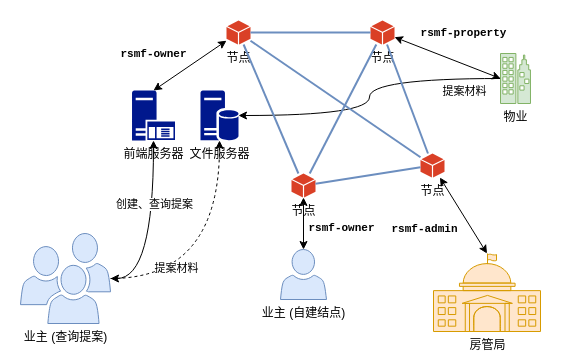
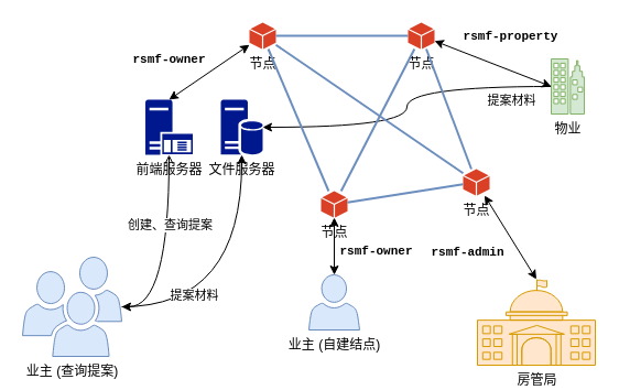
  <mxCell id="0" />
  <mxCell id="1" parent="0" />
- <mxCell id="2" style="edgeStyle=orthogonalEdgeStyle;rounded=0;orthogonalLoop=1;jettySize=auto;html=1;curved=1;dashed=1;" parent="1" source="6" target="11" edge="1"><mxGeometry relative="1" as="geometry" /></mxCell>
+ <mxCell id="2" style="edgeStyle=orthogonalEdgeStyle;rounded=0;orthogonalLoop=1;jettySize=auto;html=1;curved=1;" parent="1" source="6" target="11" edge="1"><mxGeometry relative="1" as="geometry" /></mxCell>
  <mxCell id="3" value="提案材料" style="edgeLabel;html=1;align=center;verticalAlign=middle;resizable=0;points=[];" parent="2" vertex="1" connectable="0"><mxGeometry x="-0.694" y="11" relative="1" as="geometry"><mxPoint x="27" as="offset" /></mxGeometry></mxCell>
- <mxCell id="4" style="edgeStyle=orthogonalEdgeStyle;rounded=0;orthogonalLoop=1;jettySize=auto;html=1;curved=1;startArrow=classic;startFill=1;" parent="1" source="6" target="10" edge="1"><mxGeometry relative="1" as="geometry" /></mxCell>
+ <mxCell id="4" style="edgeStyle=orthogonalEdgeStyle;rounded=0;orthogonalLoop=1;jettySize=auto;html=1;curved=1;startArrow=classic;startFill=1;endArrow=open;" parent="1" source="6" target="10" edge="1"><mxGeometry relative="1" as="geometry" /></mxCell>
  <mxCell id="5" value="创建、查询提案" style="edgeLabel;html=1;align=center;verticalAlign=middle;resizable=0;points=[];" parent="4" vertex="1" connectable="0"><mxGeometry x="-0.404" y="-7" relative="1" as="geometry"><mxPoint x="-7" y="-64" as="offset" /></mxGeometry></mxCell>
  <mxCell id="6" value="业主 (查询提案)" style="sketch=0;pointerEvents=1;shadow=0;dashed=0;html=1;strokeColor=#6c8ebf;labelPosition=center;verticalLabelPosition=bottom;verticalAlign=top;outlineConnect=0;align=center;shape=mxgraph.office.users.users;fillColor=#dae8fc;" parent="1" vertex="1"><mxGeometry x="20" y="233" width="90" height="90" as="geometry" /></mxCell>
  <mxCell id="7" value="房管局" style="shape=mxgraph.cisco.buildings.government_building;html=1;pointerEvents=1;dashed=0;fillColor=#ffe6cc;strokeColor=#d79b00;strokeWidth=1;verticalLabelPosition=bottom;verticalAlign=top;align=center;outlineConnect=0;" parent="1" vertex="1"><mxGeometry x="433" y="253" width="107" height="78" as="geometry" /></mxCell>
  <mxCell id="8" style="rounded=0;orthogonalLoop=1;jettySize=auto;html=1;exitX=0.5;exitY=0;exitDx=0;exitDy=0;exitPerimeter=0;startArrow=classic;startFill=1;" parent="1" source="10" target="12" edge="1"><mxGeometry relative="1" as="geometry" /></mxCell>
  <mxCell id="9" value="rsmf-owner" style="edgeLabel;html=1;align=center;verticalAlign=middle;resizable=0;points=[];fontFamily=Courier New;fontStyle=1" parent="8" vertex="1" connectable="0"><mxGeometry x="0.203" relative="1" as="geometry"><mxPoint x="-44" y="-7" as="offset" /></mxGeometry></mxCell>
  <mxCell id="10" value="前端服务器" style="sketch=0;aspect=fixed;pointerEvents=1;shadow=0;dashed=0;html=1;strokeColor=none;labelPosition=center;verticalLabelPosition=bottom;verticalAlign=top;align=center;fillColor=#00188D;shape=mxgraph.mscae.enterprise.application_server" parent="1" vertex="1"><mxGeometry x="131.5" y="90" width="43" height="50" as="geometry" /></mxCell>
  <mxCell id="11" value="文件服务器" style="sketch=0;aspect=fixed;pointerEvents=1;shadow=0;dashed=0;html=1;strokeColor=none;labelPosition=center;verticalLabelPosition=bottom;verticalAlign=top;align=center;fillColor=#00188D;shape=mxgraph.mscae.enterprise.database_server" parent="1" vertex="1"><mxGeometry x="200" y="90" width="38" height="50" as="geometry" /></mxCell>
  <mxCell id="12" value="节点" style="sketch=0;pointerEvents=1;shadow=0;dashed=0;html=1;strokeColor=none;labelPosition=center;verticalLabelPosition=bottom;verticalAlign=top;outlineConnect=0;align=center;shape=mxgraph.office.concepts.node_generic;fillColor=#DA4026;" parent="1" vertex="1"><mxGeometry x="226" y="20" width="24" height="24" as="geometry" /></mxCell>
  <mxCell id="13" value="节点" style="sketch=0;pointerEvents=1;shadow=0;dashed=0;html=1;strokeColor=none;labelPosition=center;verticalLabelPosition=bottom;verticalAlign=top;outlineConnect=0;align=center;shape=mxgraph.office.concepts.node_generic;fillColor=#DA4026;" parent="1" vertex="1"><mxGeometry x="291" y="173" width="24" height="24" as="geometry" /></mxCell>
  <mxCell id="14" style="edgeStyle=orthogonalEdgeStyle;rounded=0;orthogonalLoop=1;jettySize=auto;html=1;endArrow=classic;endFill=1;startArrow=classic;startFill=1;" parent="1" source="16" target="13" edge="1"><mxGeometry relative="1" as="geometry" /></mxCell>
  <mxCell id="15" value="&lt;font&gt;&lt;span&gt;rsmf-owner&lt;/span&gt;&lt;/font&gt;" style="edgeLabel;html=1;align=center;verticalAlign=middle;resizable=0;points=[];fontFamily=Courier New;fontStyle=1" parent="14" vertex="1" connectable="0"><mxGeometry x="0.273" relative="1" as="geometry"><mxPoint x="37" y="11" as="offset" /></mxGeometry></mxCell>
  <mxCell id="16" value="业主 (自建结点)" style="sketch=0;pointerEvents=1;shadow=0;dashed=0;html=1;strokeColor=#6c8ebf;fillColor=#dae8fc;labelPosition=center;verticalLabelPosition=bottom;verticalAlign=top;outlineConnect=0;align=center;shape=mxgraph.office.users.user;" parent="1" vertex="1"><mxGeometry x="280" y="249" width="46" height="50" as="geometry" /></mxCell>
  <mxCell id="17" style="rounded=0;orthogonalLoop=1;jettySize=auto;html=1;entryX=0.5;entryY=0;entryDx=0;entryDy=0;entryPerimeter=0;startArrow=classic;startFill=1;" parent="1" source="19" target="7" edge="1"><mxGeometry relative="1" as="geometry" /></mxCell>
  <mxCell id="18" value="rsmf-admin" style="edgeLabel;html=1;align=center;verticalAlign=middle;resizable=0;points=[];fontStyle=1;fontFamily=Courier New;" parent="17" vertex="1" connectable="0"><mxGeometry x="-0.263" y="3" relative="1" as="geometry"><mxPoint x="-36" y="25" as="offset" /></mxGeometry></mxCell>
  <mxCell id="19" value="节点" style="sketch=0;pointerEvents=1;shadow=0;dashed=0;html=1;strokeColor=none;labelPosition=center;verticalLabelPosition=bottom;verticalAlign=top;outlineConnect=0;align=center;shape=mxgraph.office.concepts.node_generic;fillColor=#DA4026;" parent="1" vertex="1"><mxGeometry x="420" y="153" width="24" height="24" as="geometry" /></mxCell>
  <mxCell id="20" style="edgeStyle=orthogonalEdgeStyle;shape=connector;rounded=0;orthogonalLoop=1;jettySize=auto;html=1;exitX=0;exitY=0.5;exitDx=0;exitDy=0;exitPerimeter=0;entryX=1;entryY=0.5;entryDx=0;entryDy=0;entryPerimeter=0;labelBackgroundColor=default;strokeColor=#000000;strokeWidth=1;fontFamily=Helvetica;fontSize=11;fontColor=default;endArrow=classic;fillColor=#dae8fc;curved=1;endFill=1;" parent="1" source="22" target="11" edge="1"><mxGeometry relative="1" as="geometry" /></mxCell>
  <mxCell id="21" value="提案材料" style="edgeLabel;html=1;align=center;verticalAlign=middle;resizable=0;points=[];fontSize=11;fontFamily=Helvetica;fontColor=default;" parent="20" vertex="1" connectable="0"><mxGeometry x="-0.69" y="3" relative="1" as="geometry"><mxPoint x="9" y="9" as="offset" /></mxGeometry></mxCell>
  <mxCell id="22" value="物业" style="verticalLabelPosition=bottom;html=1;verticalAlign=top;align=center;strokeColor=#82b366;fillColor=#d5e8d4;shape=mxgraph.azure.enterprise;pointerEvents=1;" parent="1" vertex="1"><mxGeometry x="500" y="53" width="30" height="50" as="geometry" /></mxCell>
  <mxCell id="23" style="rounded=0;orthogonalLoop=1;jettySize=auto;html=1;entryX=0;entryY=0.5;entryDx=0;entryDy=0;entryPerimeter=0;startArrow=classic;startFill=1;" parent="1" source="25" target="22" edge="1"><mxGeometry relative="1" as="geometry" /></mxCell>
  <mxCell id="24" value="rsmf-property" style="edgeLabel;html=1;align=center;verticalAlign=middle;resizable=0;points=[];fontFamily=Courier New;fontStyle=1" parent="23" vertex="1" connectable="0"><mxGeometry x="0.398" y="-2" relative="1" as="geometry"><mxPoint x="-5" y="-35" as="offset" /></mxGeometry></mxCell>
  <mxCell id="25" value="节点" style="sketch=0;pointerEvents=1;shadow=0;dashed=0;html=1;strokeColor=none;labelPosition=center;verticalLabelPosition=bottom;verticalAlign=top;outlineConnect=0;align=center;shape=mxgraph.office.concepts.node_generic;fillColor=#DA4026;" parent="1" vertex="1"><mxGeometry x="370" y="20" width="24" height="24" as="geometry" /></mxCell>
  <mxCell id="26" value="" style="endArrow=none;html=1;strokeWidth=2;rounded=0;labelBackgroundColor=default;strokeColor=#6c8ebf;fontFamily=Helvetica;fontSize=11;fontColor=default;shape=connector;fillColor=#dae8fc;" parent="1" source="12" target="13" edge="1"><mxGeometry width="50" height="50" relative="1" as="geometry"><mxPoint x="320" y="-57" as="sourcePoint" /><mxPoint x="370" y="-107" as="targetPoint" /></mxGeometry></mxCell>
  <mxCell id="27" value="" style="endArrow=none;html=1;strokeWidth=2;rounded=0;labelBackgroundColor=default;strokeColor=#6c8ebf;fontFamily=Helvetica;fontSize=11;fontColor=default;shape=connector;fillColor=#dae8fc;" parent="1" source="12" target="25" edge="1"><mxGeometry width="50" height="50" relative="1" as="geometry"><mxPoint x="240" y="-13" as="sourcePoint" /><mxPoint x="348" y="143" as="targetPoint" /></mxGeometry></mxCell>
  <mxCell id="28" value="" style="endArrow=none;html=1;strokeWidth=2;rounded=0;labelBackgroundColor=default;strokeColor=#6c8ebf;fontFamily=Helvetica;fontSize=11;fontColor=default;shape=connector;fillColor=#dae8fc;" parent="1" source="12" target="19" edge="1"><mxGeometry width="50" height="50" relative="1" as="geometry"><mxPoint x="230" y="103" as="sourcePoint" /><mxPoint x="439" y="114" as="targetPoint" /></mxGeometry></mxCell>
  <mxCell id="29" value="" style="endArrow=none;html=1;strokeWidth=2;rounded=0;labelBackgroundColor=default;strokeColor=#6c8ebf;fontFamily=Helvetica;fontSize=11;fontColor=default;shape=connector;fillColor=#dae8fc;" parent="1" source="25" target="13" edge="1"><mxGeometry width="50" height="50" relative="1" as="geometry"><mxPoint x="201" y="21" as="sourcePoint" /><mxPoint x="460" y="159" as="targetPoint" /></mxGeometry></mxCell>
  <mxCell id="30" value="" style="endArrow=none;html=1;strokeWidth=2;rounded=0;labelBackgroundColor=default;strokeColor=#6c8ebf;fontFamily=Helvetica;fontSize=11;fontColor=default;shape=connector;fillColor=#dae8fc;" parent="1" source="19" target="13" edge="1"><mxGeometry width="50" height="50" relative="1" as="geometry"><mxPoint x="414" y="40" as="sourcePoint" /><mxPoint x="321" y="183" as="targetPoint" /></mxGeometry></mxCell>
  <mxCell id="31" value="" style="endArrow=none;html=1;strokeWidth=2;rounded=0;labelBackgroundColor=default;strokeColor=#6c8ebf;fontFamily=Helvetica;fontSize=11;fontColor=default;shape=connector;fillColor=#dae8fc;" parent="1" source="25" target="19" edge="1"><mxGeometry width="50" height="50" relative="1" as="geometry"><mxPoint x="460" y="167" as="sourcePoint" /><mxPoint x="325" y="193" as="targetPoint" /></mxGeometry></mxCell>
